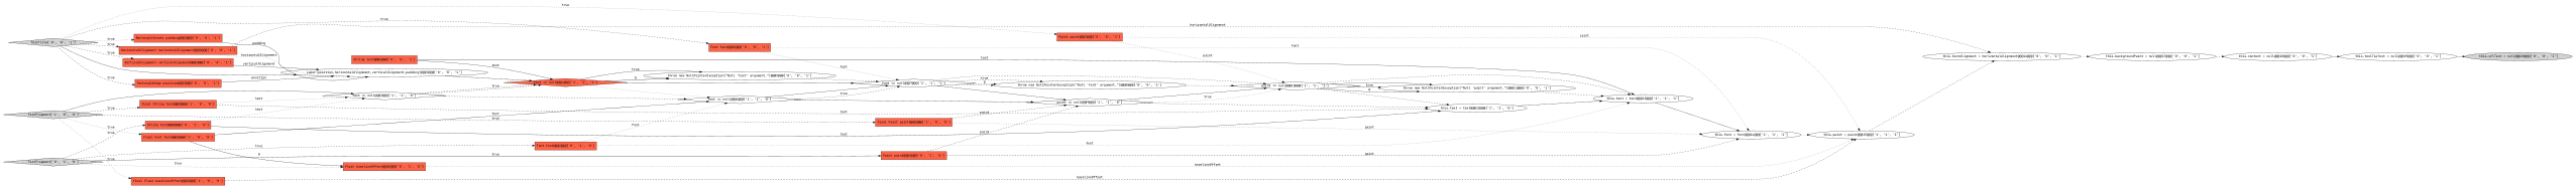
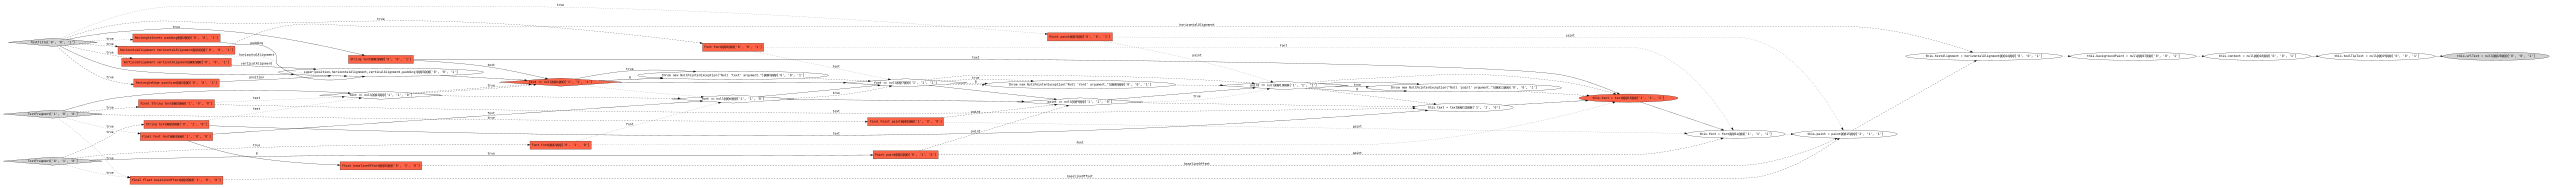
  digraph {
    fontname="JetBrains Mono"
    rankdir=LR
    node [fillcolor=white fontname="JetBrains Mono" shape=box style=filled]
    edge [fontname="JetBrains Mono" style=dashed]
    n1 [label="throw new NullPointerException(\"Null 'text' argument.\")@@@5@@@['0', '0', '1']" shape=ellipse]
    n2 [label="font == null@@@7@@@['1', '1', '1']" shape=diamond]
    n3 [label="paint == null@@@10@@@['1', '1', '1']" shape=diamond]
    n4 [label="paint == null@@@9@@@['1', '1', '0']" shape=diamond]
    n5 [label="throw new NullPointerException(\"Null 'font' argument.\")@@@8@@@['0', '0', '1']" shape=ellipse]
    n6 [fillcolor=tomato label="VerticalAlignment verticalAlignment@@@2@@@['0', '0', '1']"]
    n7 [label="super(position,horizontalAlignment,verticalAlignment,padding)@@@3@@@['0', '0', '1']" shape=ellipse]
    n8 [fillcolor=tomato label="text == null@@@4@@@['1', '1', '1']" shape=diamond]
    n9 [fillcolor=tomato label="Paint paint@@@2@@@['0', '0', '1']"]
    n10 [label="this.paint = paint@@@15@@@['1', '1', '1']" shape=ellipse]
-   n11 [label="this.text = text@@@13@@@['1', '1', '1']" shape=ellipse]
+   n11 [fillcolor=tomato label="this.text = text@@@13@@@['1', '1', '1']" shape=ellipse]
    n12 [label="throw new NullPointerException(\"Null 'paint' argument.\")@@@11@@@['0', '0', '1']" shape=ellipse]
    n13 [label="this.text = text@@@12@@@['1', '1', '0']" shape=ellipse]
    n14 [label="this.textAlignment = horizontalAlignment@@@16@@@['0', '0', '1']" shape=ellipse]
    n15 [fillcolor=tomato label="final Font font@@@2@@@['1', '0', '0']"]
    n16 [label="font == null@@@6@@@['1', '1', '0']" shape=diamond]
    n17 [fillcolor=tomato label="float baselineOffset@@@2@@@['0', '1', '0']"]
    n18 [label="this.font = font@@@14@@@['1', '1', '1']" shape=ellipse]
    n19 [fillcolor=tomato label="final float baselineOffset@@@2@@@['1', '0', '0']"]
    n20 [fillcolor=lightgray label="TextFragment['1', '0', '0']" shape=diamond]
    n21 [label="text == null@@@3@@@['1', '1', '0']" shape=diamond]
    n22 [fillcolor=tomato label="final String text@@@2@@@['1', '0', '0']"]
    n23 [fillcolor=tomato label="final Paint paint@@@2@@@['1', '0', '0']"]
    n24 [label="this.content = null@@@18@@@['0', '0', '1']" shape=ellipse]
    n25 [label="this.toolTipText = null@@@19@@@['0', '0', '1']" shape=ellipse]
    n26 [fillcolor=lightgray label="this.urlText = null@@@20@@@['0', '0', '1']" shape=ellipse]
    n27 [fillcolor=tomato label="HorizontalAlignment horizontalAlignment@@@2@@@['0', '0', '1']"]
    n28 [label="this.backgroundPaint = null@@@17@@@['0', '0', '1']" shape=ellipse]
    n29 [fillcolor=tomato label="String text@@@2@@@['0', '0', '1']"]
    n30 [fillcolor=lightgray label="TextFragment['0', '1', '0']" shape=diamond]
    n31 [fillcolor=tomato label="String text@@@2@@@['0', '1', '0']"]
    n32 [fillcolor=tomato label="Paint paint@@@2@@@['0', '1', '0']"]
    n33 [fillcolor=tomato label="Font font@@@2@@@['0', '1', '0']"]
    n34 [fillcolor=tomato label="Font font@@@2@@@['0', '0', '1']"]
    n35 [fillcolor=tomato label="RectangleEdge position@@@2@@@['0', '0', '1']"]
    n36 [fillcolor=tomato label="RectangleInsets padding@@@2@@@['0', '0', '1']"]
    n37 [fillcolor=lightgray label="TextTitle['0', '0', '1']" shape=diamond]
    n1 -> n2
    n2 -> n3
    n2 -> n4 [style=solid]
    n2 -> n5 [label=0]
    n2 -> n5
    n2 -> n5 [label=true]
    n3 -> n11
    n3 -> n12 [style=solid]
    n3 -> n12 [label=true style=solid]
    n3 -> n12 [label=0 style=solid]
    n3 -> n13
    n4 -> n3 [style=solid]
    n4 -> n3 [label=true style=dotted]
    n4 -> n13
    n5 -> n3
    n6 -> n7 [label=verticalAlignment style=solid]
    n7 -> n8 [style=solid]
    n8 -> n1 [label=true style=solid]
    n8 -> n1 [label=0 style=solid]
    n8 -> n1 [style=dotted]
    n8 -> n2 [style=solid]
    n8 -> n16 [style=dotted]
    n9 -> n3 [label=paint style=dotted]
    n9 -> n10 [label=paint style=dotted]
    n10 -> n14
    n11 -> n18 [style=solid]
    n12 -> n11
    n13 -> n11 [style=solid]
    n14 -> n28 [style=dotted]
    n15 -> n16 [label=font style=solid]
    n15 -> n17 [label=0 style=solid]
    n16 -> n2 [label=true]
    n16 -> n2 [style=solid]
    n16 -> n4 [style=solid]
-   n17 -> n10 [label=baselineOffset style=dotted]
+   n17 -> n10 [label=baselineOffset]
    n18 -> n10 [style=dotted]
    n19 -> n10 [label=baselineOffset]
    n20 -> n15 [label=true style=dotted]
    n20 -> n19 [label=true style=dotted]
    n20 -> n21 [style=solid]
    n20 -> n22 [label=true]
    n20 -> n23 [label=true]
    n21 -> n8 [label=true]
    n21 -> n8
    n21 -> n16
    n22 -> n13 [label=text]
    n22 -> n21 [label=text style=dotted]
    n23 -> n4 [label=paint]
    n23 -> n18 [label=paint style=dotted]
    n24 -> n25 [style=solid]
    n25 -> n26 [style=solid]
    n27 -> n7 [label=horizontalAlignment style=dotted]
    n27 -> n14 [label=horizontalAlignment]
    n28 -> n24
    n29 -> n8 [label=text style=solid]
    n29 -> n11 [label=text style=solid]
-   n30 -> n17 [label=true style=dotted]
+   n30 -> n19 [label=true style=dotted]
    n30 -> n31 [label=true]
    n30 -> n32 [label=true style=solid]
    n30 -> n33 [label=true]
    n31 -> n13 [label=text style=solid]
    n31 -> n21 [label=text style=dotted]
    n32 -> n4 [label=paint]
    n32 -> n18 [label=paint]
    n33 -> n11 [label=font style=dotted]
    n33 -> n16 [label=font style=dotted]
    n34 -> n2 [label=font style=dotted]
    n34 -> n18 [label=font style=dotted]
    n35 -> n7 [label=position style=solid]
    n36 -> n7 [label=padding style=solid]
    n37 -> n6 [label=true]
    n37 -> n7 [style=solid]
    n37 -> n9 [label=true style=dotted]
    n37 -> n27 [label=true]
+   n37 -> n29 [label=true style=solid]
    n37 -> n34 [label=true]
    n37 -> n35 [label=true]
    n37 -> n36 [label=true style=dotted]
  }
